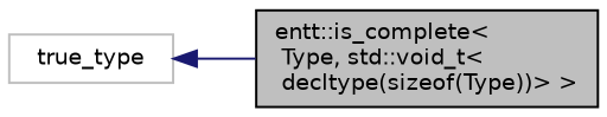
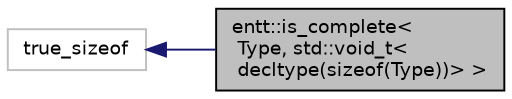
  digraph {
    rankdir=LR
    node [fontname=Helvetica fontsize=10 shape=record style=filled]
    n1 [color=black fillcolor=grey75 fontcolor=black height=0.2 label="entt::is_complete\<\l Type, std::void_t\<\l decltype(sizeof(Type))\> \>" width=0.4]
-   n2 [color=grey75 fillcolor=white height=0.2 label=true_type width=0.4]
+   n2 [color=grey75 fillcolor=white height=0.2 label=true_sizeof width=0.4]
    n2 -> n1 [color=midnightblue dir=back fontname=Helvetica fontsize=10 labelfontname=Helvetica labelfontsize=10 style=solid]
  }
